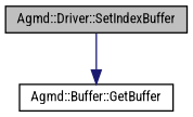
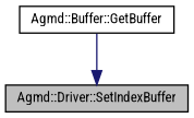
  digraph {
    rankdir=TB
    fontname="Roboto Condensed"
    node [color=black fontname="Roboto Condensed" fontsize=10 shape=record style=filled]
    n1 [fillcolor=grey75 fontcolor=black height=0.2 label="Agmd::Driver::SetIndexBuffer" width=0.4]
    n2 [fillcolor=white height=0.2 label="Agmd::Buffer::GetBuffer" width=0.4]
-   n1 -> n2 [color=midnightblue fontname="Roboto Condensed" fontsize=10 labelfontname=Helvetica labelfontsize=10 style=solid]
+   n2 -> n1 [color=midnightblue fontname="Roboto Condensed" fontsize=10 labelfontname=Helvetica labelfontsize=10 style=solid]
  }
